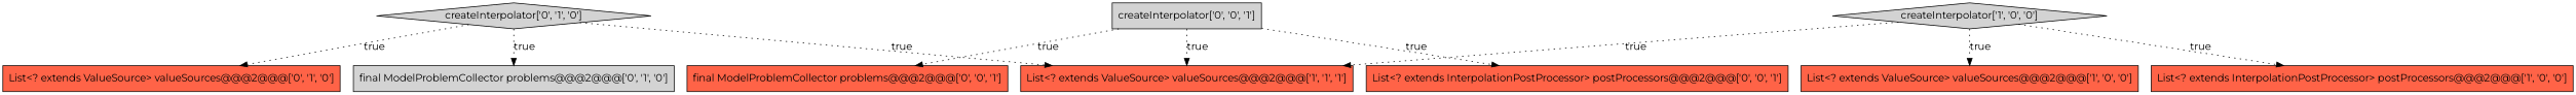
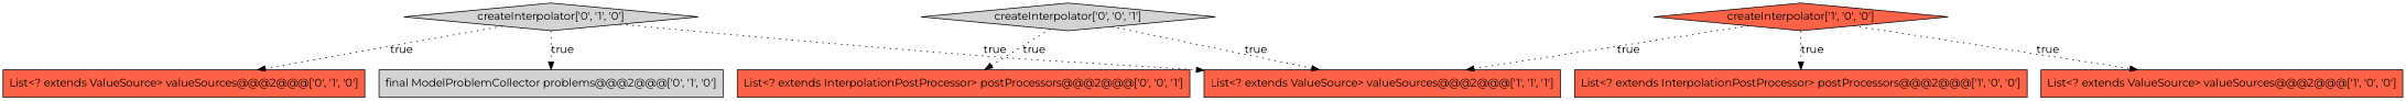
  digraph {
    fontname=Montserrat
    node [fillcolor=tomato fontname=Montserrat shape=box style=filled]
    edge [fontname=Montserrat style=dotted]
    n1 [fillcolor=lightgray label="createInterpolator['0', '1', '0']" shape=diamond]
    n2 [label="List<? extends ValueSource> valueSources@@@2@@@['0', '1', '0']"]
    n3 [fillcolor=lightgray label="final ModelProblemCollector problems@@@2@@@['0', '1', '0']"]
    n4 [label="List<? extends ValueSource> valueSources@@@2@@@['1', '1', '1']"]
-   n5 [fillcolor=lightgray label="createInterpolator['0', '0', '1']"]
+   n5 [fillcolor=lightgray label="createInterpolator['0', '0', '1']" shape=diamond]
    n6 [label="List<? extends InterpolationPostProcessor> postProcessors@@@2@@@['0', '0', '1']"]
-   n7 [label="final ModelProblemCollector problems@@@2@@@['0', '0', '1']"]
    n8 [label="List<? extends ValueSource> valueSources@@@2@@@['1', '0', '0']"]
-   n9 [fillcolor=lightgray label="createInterpolator['1', '0', '0']" shape=diamond]
+   n9 [label="createInterpolator['1', '0', '0']" shape=diamond]
    n10 [label="List<? extends InterpolationPostProcessor> postProcessors@@@2@@@['1', '0', '0']"]
    n1 -> n2 [label=true]
    n1 -> n3 [label=true]
    n1 -> n4 [label=true]
    n5 -> n4 [label=true]
    n5 -> n6 [label=true]
-   n5 -> n7 [label=true]
    n9 -> n4 [label=true]
    n9 -> n8 [label=true]
    n9 -> n10 [label=true]
  }
